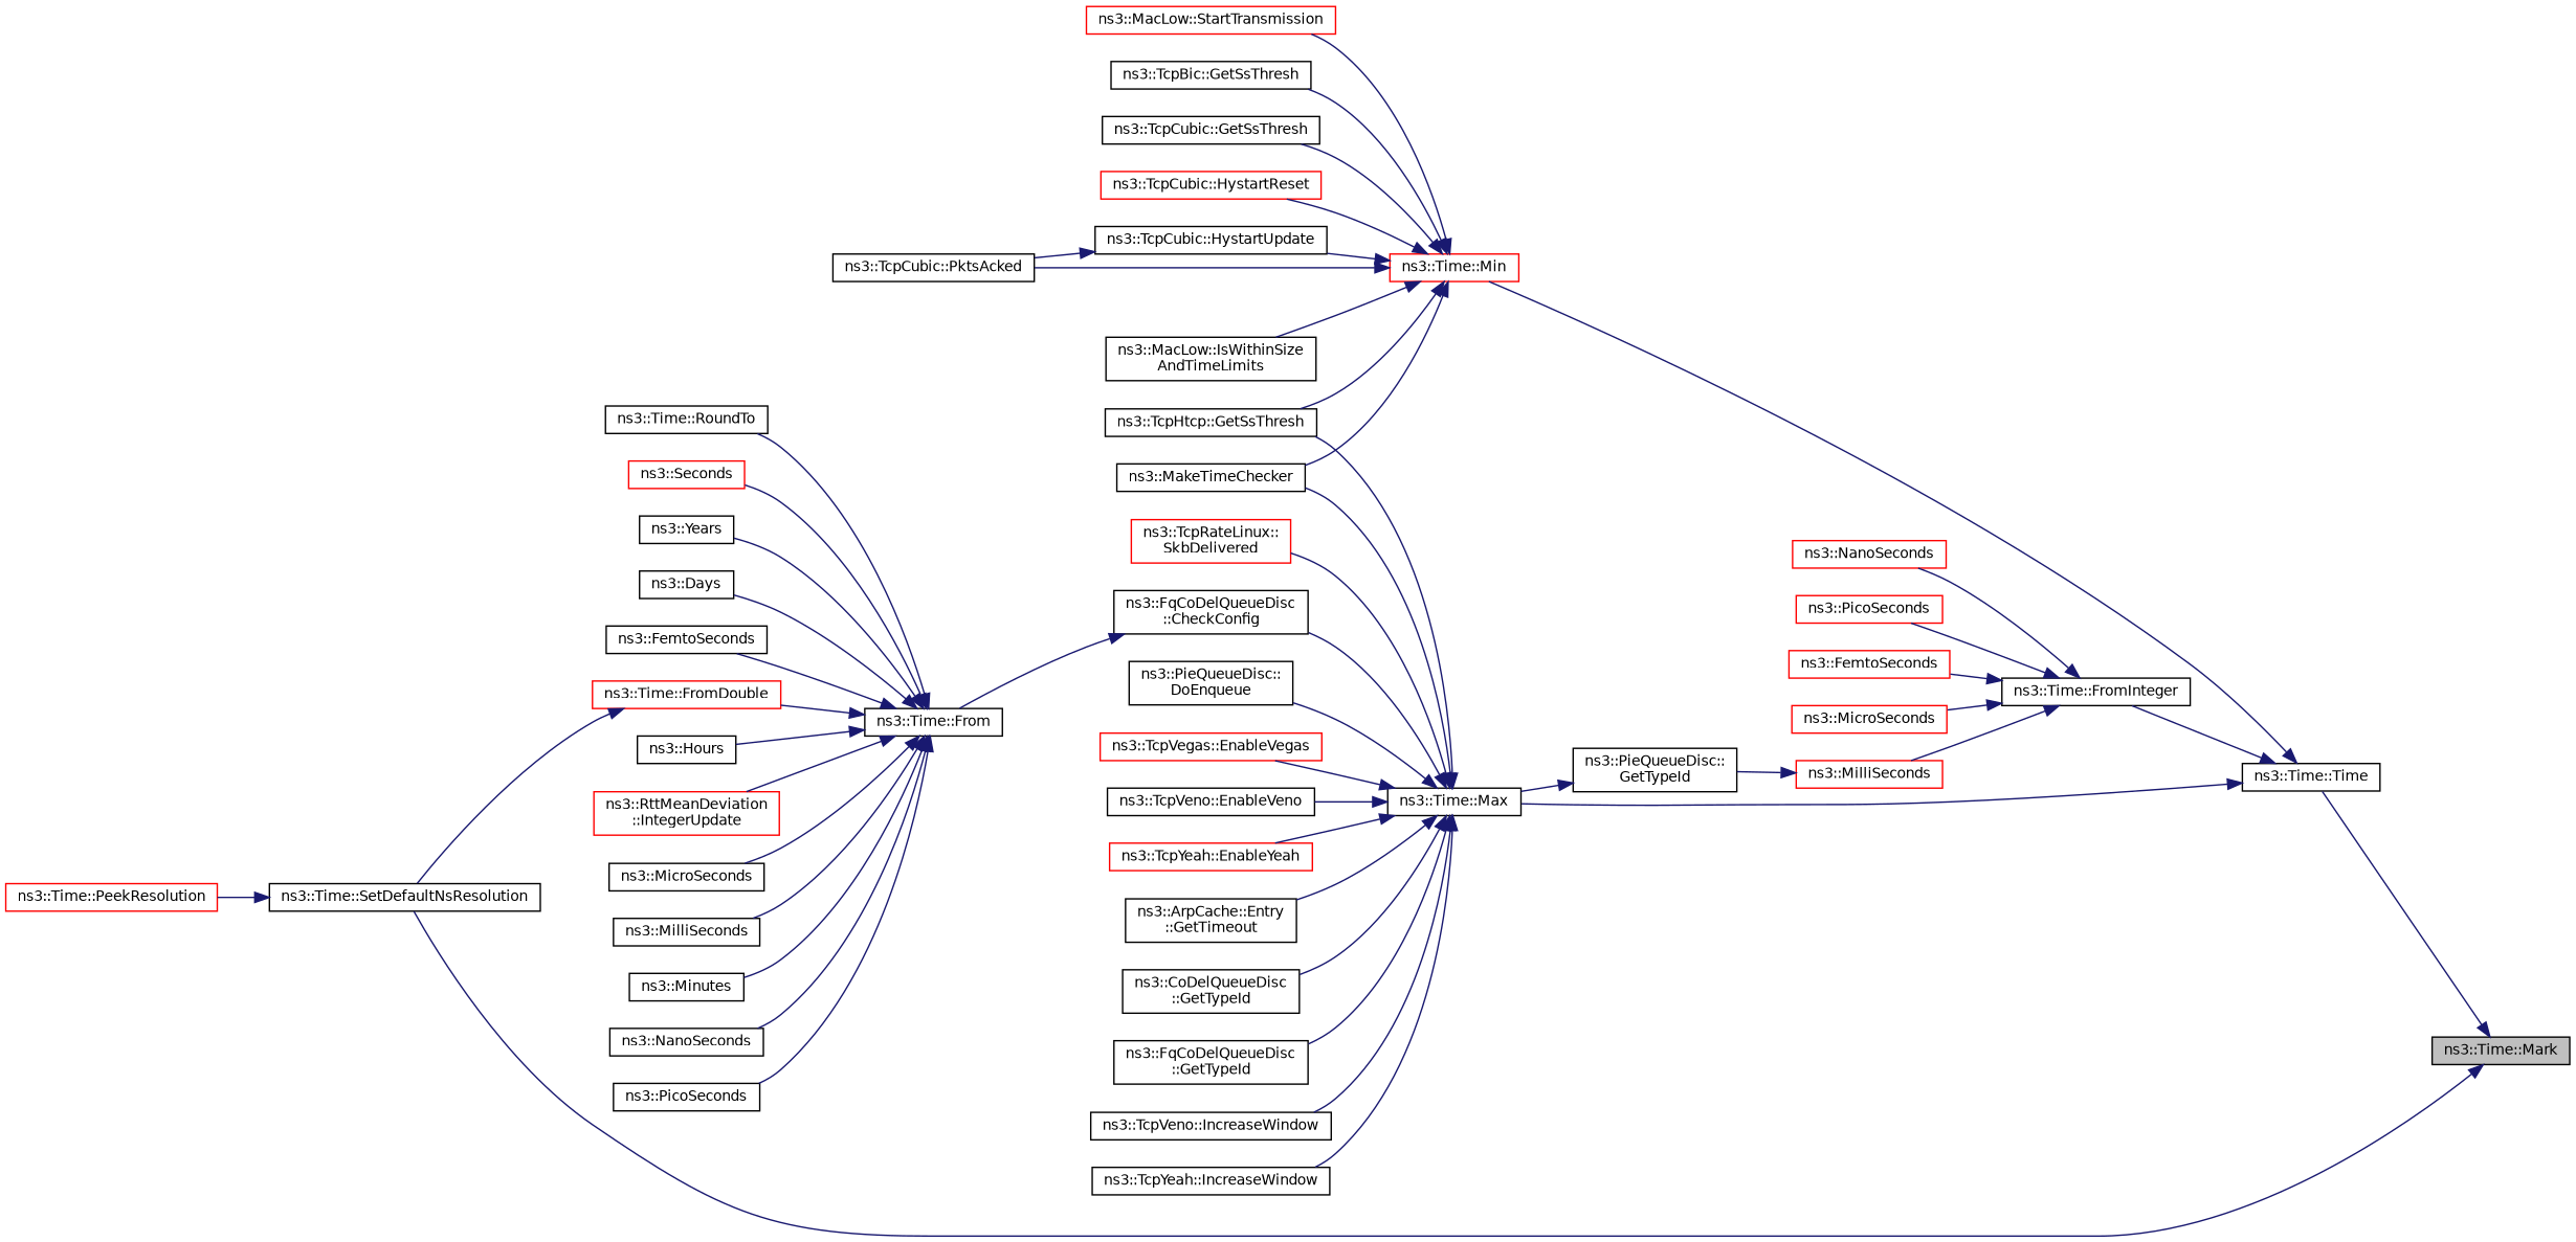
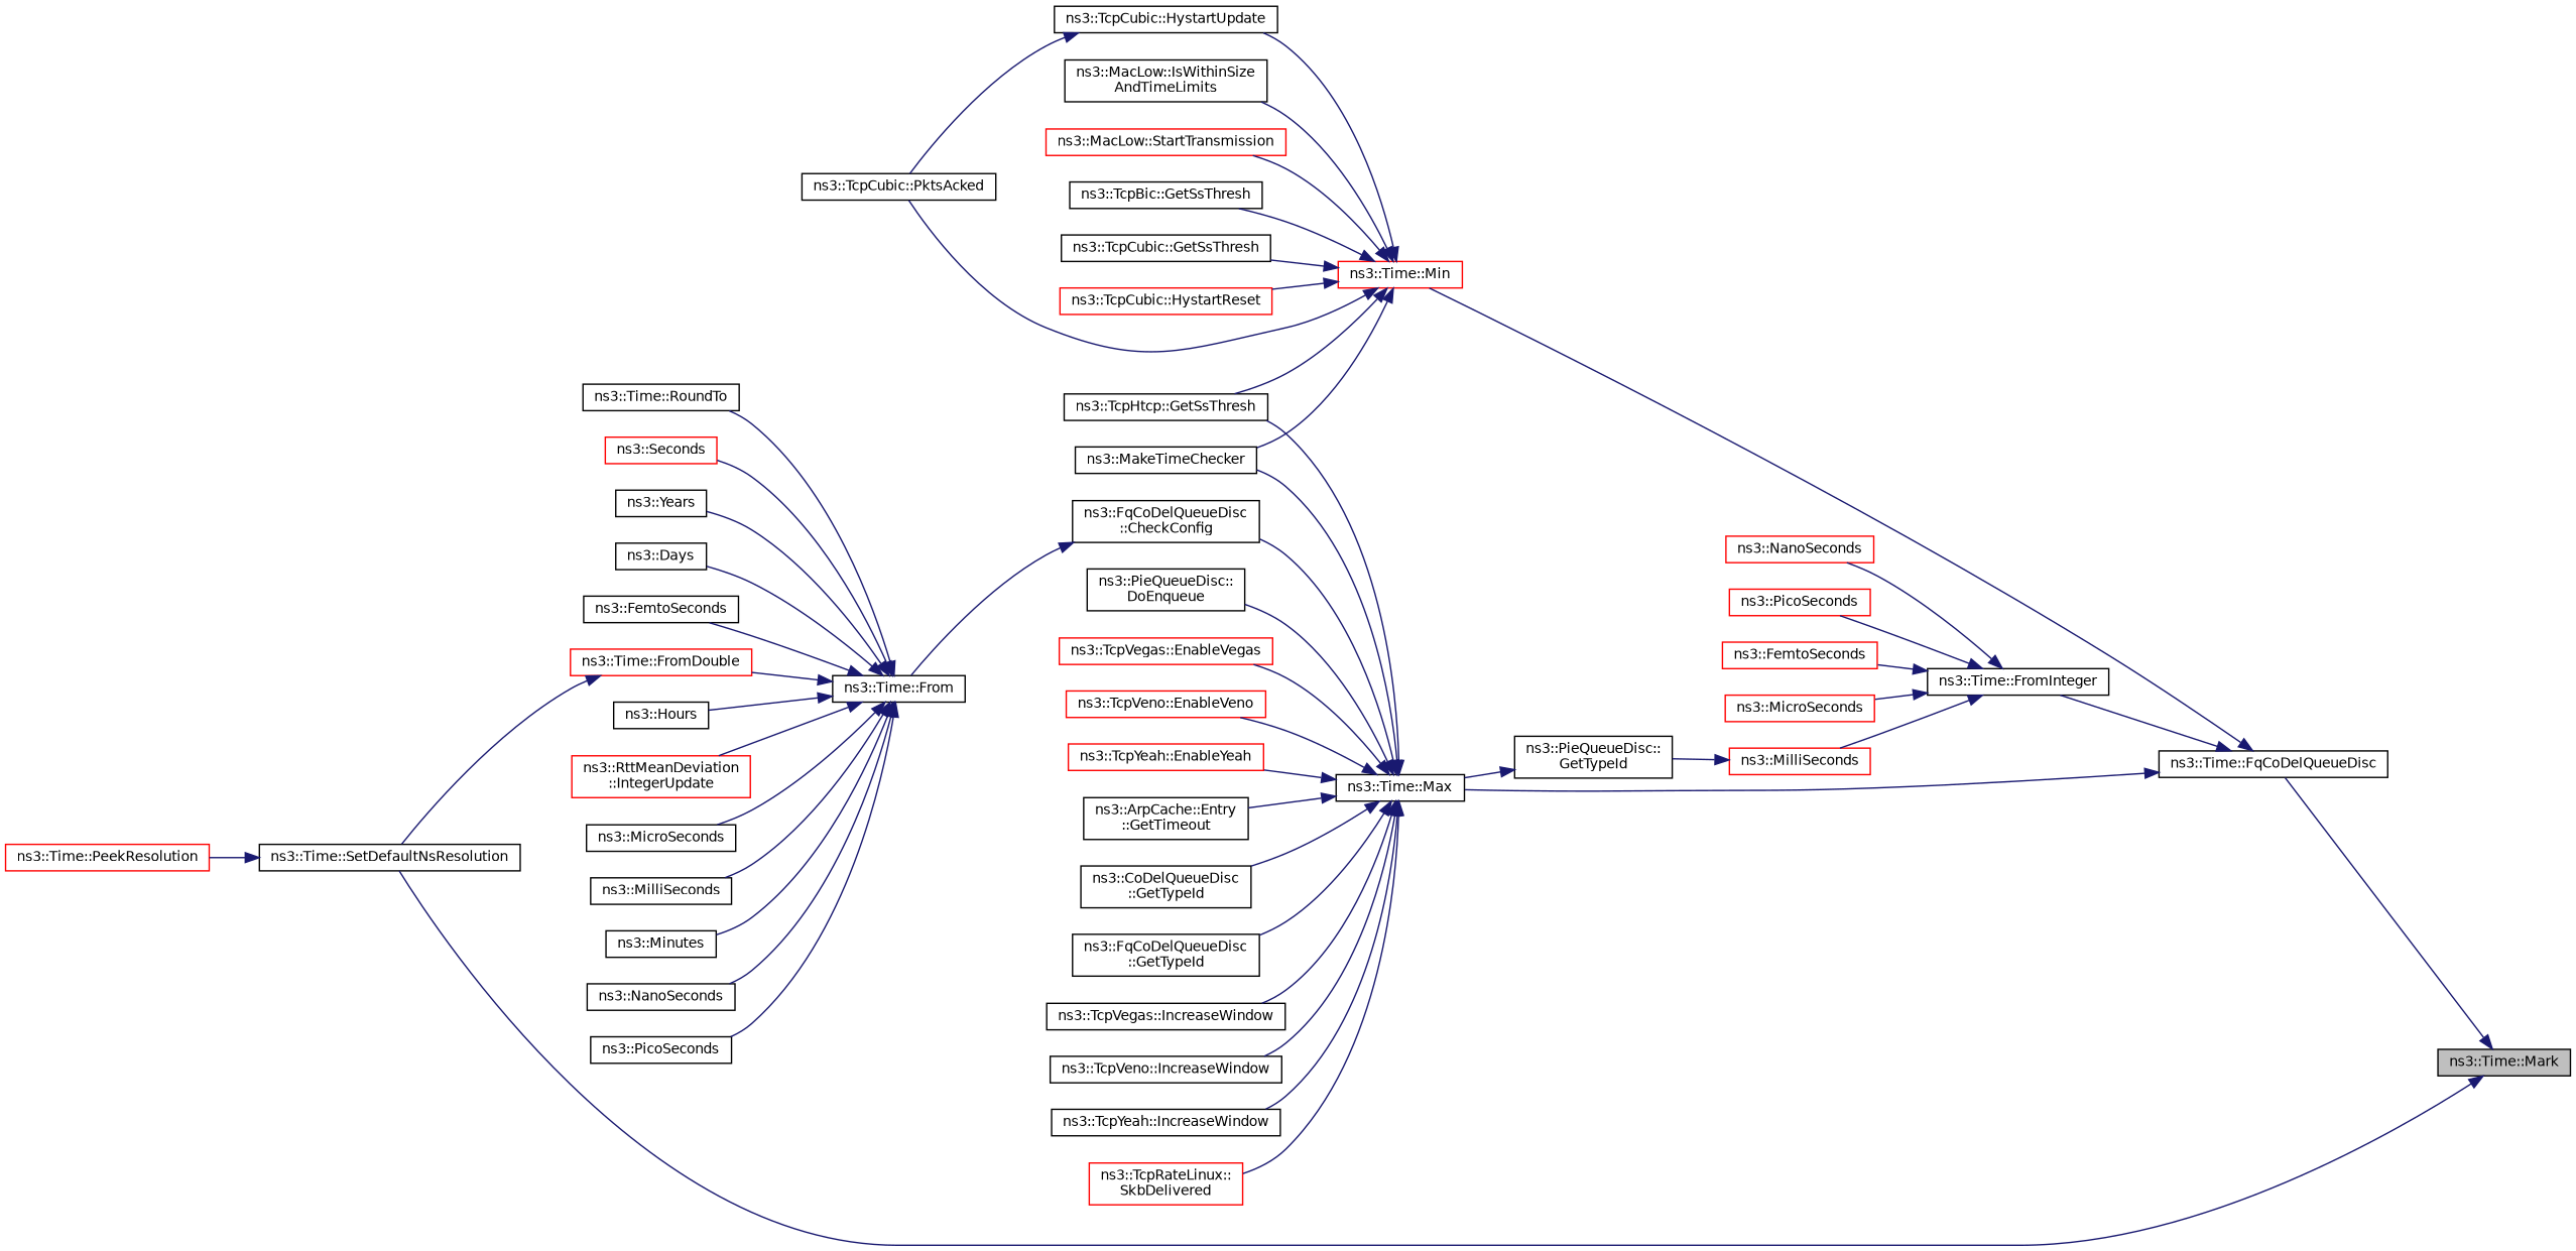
  digraph {
    rankdir=RL
    node [color=black fillcolor=white fontname=Helvetica fontsize=10 shape=record style=filled]
    edge [color=midnightblue dir=back fontname=Helvetica fontsize=10 labelfontname=Helvetica labelfontsize=10 style=solid]
    n1 [fillcolor=grey75 fontcolor=black height=0.2 label="ns3::Time::Mark" width=0.4]
-   n2 [height=0.2 label="ns3::Time::Time" width=0.4]
+   n2 [height=0.2 label="ns3::Time::FqCoDelQueueDisc" width=0.4]
    n3 [height=0.2 label="ns3::Time::SetDefaultNsResolution" width=0.4]
    n4 [height=0.2 label="ns3::Time::FromInteger" width=0.4]
    n5 [height=0.2 label="ns3::Time::Max" width=0.4]
    n6 [color=red height=0.2 label="ns3::Time::Min" width=0.4]
    n7 [color=red height=0.2 label="ns3::Time::PeekResolution" width=0.4]
    n8 [height=0.2 label="ns3::Time::From" width=0.4]
    n9 [height=0.2 label="ns3::Days" width=0.4]
    n10 [height=0.2 label="ns3::FemtoSeconds" width=0.4]
    n11 [color=red height=0.2 label="ns3::Time::FromDouble" width=0.4]
    n12 [height=0.2 label="ns3::Hours" width=0.4]
    n13 [color=red height=0.2 label="ns3::RttMeanDeviation\l::IntegerUpdate" width=0.4]
    n14 [height=0.2 label="ns3::MicroSeconds" width=0.4]
    n15 [height=0.2 label="ns3::MilliSeconds" width=0.4]
    n16 [height=0.2 label="ns3::Minutes" width=0.4]
    n17 [height=0.2 label="ns3::NanoSeconds" width=0.4]
    n18 [height=0.2 label="ns3::PicoSeconds" width=0.4]
    n19 [height=0.2 label="ns3::Time::RoundTo" width=0.4]
    n20 [color=red height=0.2 label="ns3::Seconds" width=0.4]
    n21 [height=0.2 label="ns3::Years" width=0.4]
    n22 [color=red height=0.2 label="ns3::FemtoSeconds" width=0.4]
    n23 [color=red height=0.2 label="ns3::MicroSeconds" width=0.4]
    n24 [color=red height=0.2 label="ns3::MilliSeconds" width=0.4]
    n25 [color=red height=0.2 label="ns3::NanoSeconds" width=0.4]
    n26 [color=red height=0.2 label="ns3::PicoSeconds" width=0.4]
    n27 [height=0.2 label="ns3::FqCoDelQueueDisc\l::CheckConfig" width=0.4]
    n28 [height=0.2 label="ns3::PieQueueDisc::\lDoEnqueue" width=0.4]
    n29 [color=red height=0.2 label="ns3::TcpVegas::EnableVegas" width=0.4]
-   n30 [height=0.2 label="ns3::TcpVeno::EnableVeno" width=0.4]
+   n30 [color=red height=0.2 label="ns3::TcpVeno::EnableVeno" width=0.4]
    n31 [color=red height=0.2 label="ns3::TcpYeah::EnableYeah" width=0.4]
    n32 [height=0.2 label="ns3::TcpHtcp::GetSsThresh" width=0.4]
    n33 [height=0.2 label="ns3::ArpCache::Entry\l::GetTimeout" width=0.4]
    n34 [height=0.2 label="ns3::CoDelQueueDisc\l::GetTypeId" width=0.4]
    n35 [height=0.2 label="ns3::FqCoDelQueueDisc\l::GetTypeId" width=0.4]
+   n36 [height=0.2 label="ns3::TcpVegas::IncreaseWindow" width=0.4]
    n37 [height=0.2 label="ns3::TcpVeno::IncreaseWindow" width=0.4]
    n38 [height=0.2 label="ns3::TcpYeah::IncreaseWindow" width=0.4]
    n39 [height=0.2 label="ns3::MakeTimeChecker" width=0.4]
    n40 [color=red height=0.2 label="ns3::TcpRateLinux::\lSkbDelivered" width=0.4]
    n41 [height=0.2 label="ns3::TcpBic::GetSsThresh" width=0.4]
    n42 [height=0.2 label="ns3::TcpCubic::GetSsThresh" width=0.4]
    n43 [color=red height=0.2 label="ns3::TcpCubic::HystartReset" width=0.4]
    n44 [height=0.2 label="ns3::TcpCubic::HystartUpdate" width=0.4]
    n45 [height=0.2 label="ns3::TcpCubic::PktsAcked" width=0.4]
    n46 [height=0.2 label="ns3::MacLow::IsWithinSize\lAndTimeLimits" width=0.4]
    n47 [color=red height=0.2 label="ns3::MacLow::StartTransmission" width=0.4]
    n48 [height=0.2 label="ns3::PieQueueDisc::\lGetTypeId" width=0.4]
    n1 -> n2
    n1 -> n3
    n2 -> n4
    n2 -> n5
    n2 -> n6
    n3 -> n7
    n4 -> n22
    n4 -> n23
    n4 -> n24
    n4 -> n25
    n4 -> n26
    n5 -> n27
    n5 -> n28
    n5 -> n29
    n5 -> n30
    n5 -> n31
    n5 -> n32
    n5 -> n33
    n5 -> n34
    n5 -> n35
+   n5 -> n36
    n5 -> n37
    n5 -> n38
    n5 -> n39
    n5 -> n40
    n6 -> n32
    n6 -> n39
    n6 -> n41
    n6 -> n42
    n6 -> n43
    n6 -> n44
    n6 -> n45
    n6 -> n46
    n6 -> n47
    n8 -> n9
    n8 -> n10
    n8 -> n11
    n8 -> n12
    n8 -> n13
    n8 -> n14
    n8 -> n15
    n8 -> n16
    n8 -> n17
    n8 -> n18
    n8 -> n19
    n8 -> n20
    n8 -> n21
    n11 -> n3
    n24 -> n48
    n27 -> n8
    n44 -> n45
    n48 -> n5
  }
